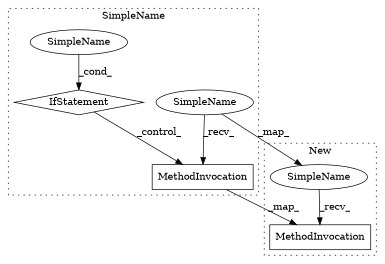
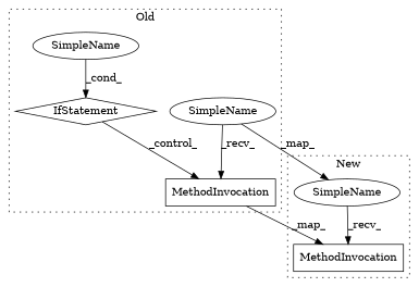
  digraph {
    node [a=42 l="8,1" shape=ellipse]
    n1 [a=25 l="4,2" label=IfStatement s="789,801" shape=diamond]
    n2 [a=32 label=MethodInvocation s="848,865" shape=box]
    n3 [l=8 label=SimpleName s=793]
    n4 [l=5 label=SimpleName s=842]
    n5 [a=32 label=MethodInvocation s="1513,1530" shape=box]
    n6 [l=25 label=SimpleName s=1487]
    subgraph cluster_1 {
-     label=SimpleName
+     label=Old
      style=dotted
      n1
      n2
      n3
      n4
    }
    subgraph cluster_2 {
      label=New
      style=dotted
      n5
      n6
    }
    n1 -> n2 [label=_control_]
    n2 -> n5 [label=_map_]
    n3 -> n1 [label=_cond_]
    n4 -> n2 [label=_recv_]
    n4 -> n6 [label=_map_]
    n6 -> n5 [label=_recv_]
  }
